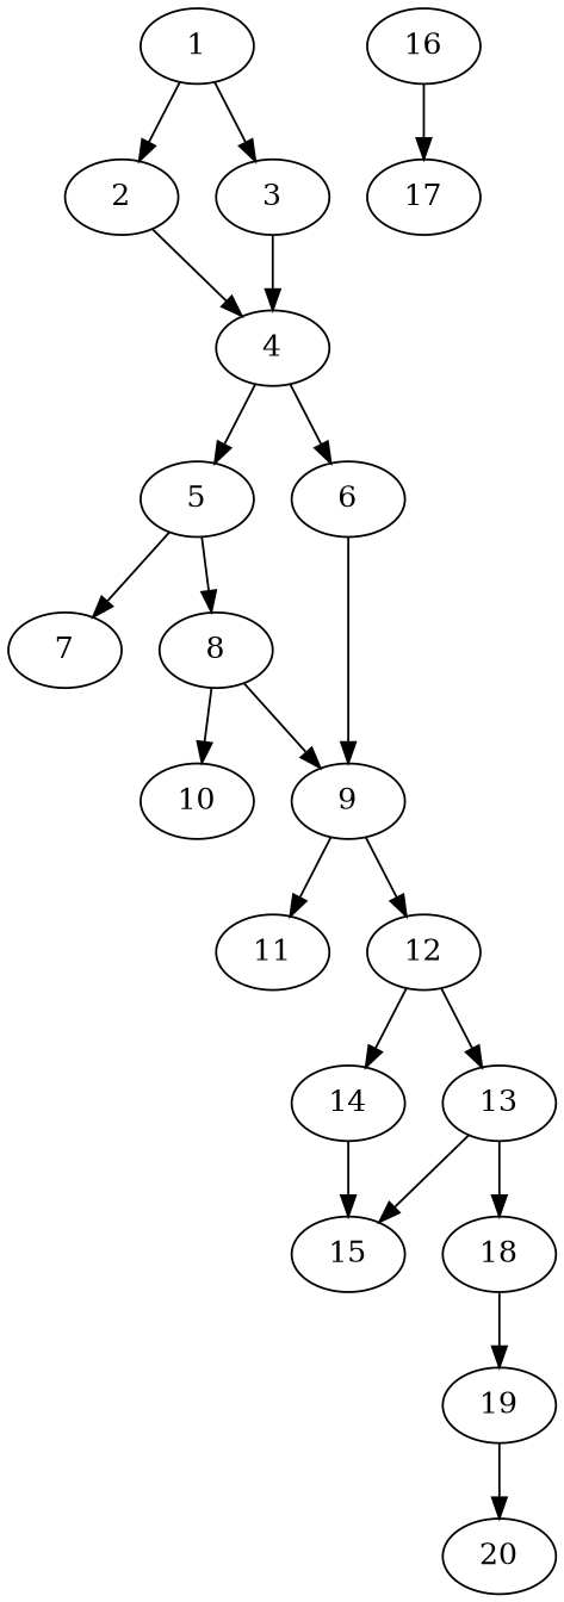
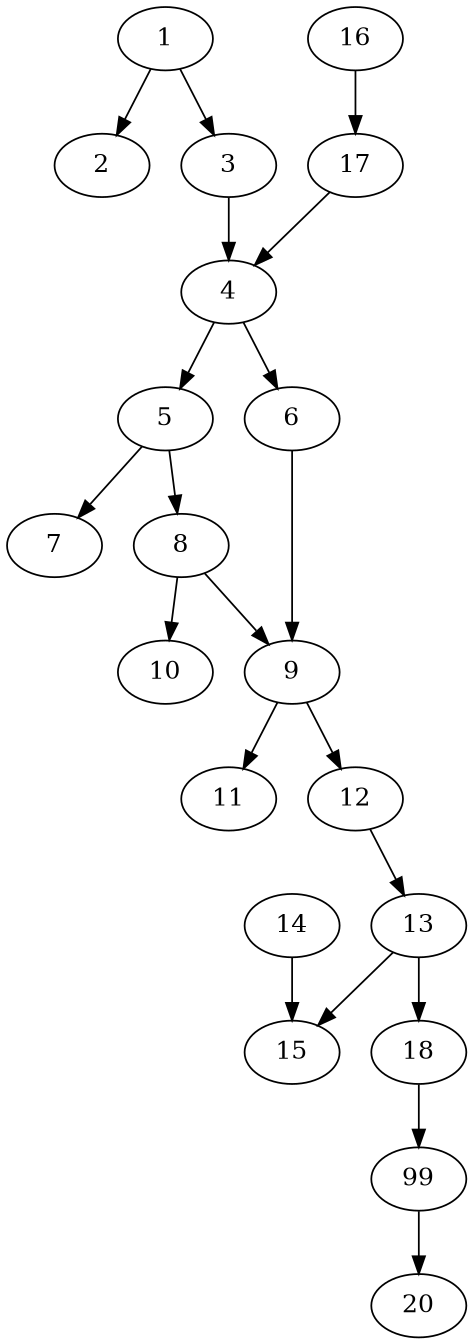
  digraph {
    node [alpha=0.14]
    1 [expect_size=52024320]
    2 [alpha=0.05 expect_size=18074624]
    3 [alpha=0.09 expect_size=45664256]
    4 [alpha=0.12 expect_size=30594048]
    5 [alpha=0.18 expect_size=37767168]
    6 [alpha=0.20 expect_size=22027264]
    7 [alpha=0.01 expect_size=27276288]
    8 [alpha=0.19 expect_size=17473536]
    9 [alpha=0.03 expect_size=46234624]
    10 [alpha=0.13 expect_size=13029376]
    11 [alpha=0.10 expect_size=8924160]
    12 [alpha=0.02 expect_size=41741312]
    13 [expect_size=6553600]
    14 [alpha=0.13 expect_size=27789312]
    15 [alpha=0.05 expect_size=9122816]
    18 [alpha=0.08 expect_size=52316160]
    16 [alpha=0.19 expect_size=51263488]
    17 [alpha=0.06 expect_size=50963456]
-   19 [alpha=0.04 expect_size=50220032]
+   19 [alpha=0.04 expect_size=50220032 label=99]
    20 [alpha=0.16 expect_size=10757120]
    1 -> 2
    1 -> 3
-   2 -> 4
+   17 -> 4
    3 -> 4
    4 -> 5
    4 -> 6
    5 -> 7
    5 -> 8
    6 -> 9
    8 -> 9
    8 -> 10
    9 -> 11
    9 -> 12
    12 -> 13
-   12 -> 14
    13 -> 15
    13 -> 18
    14 -> 15
    18 -> 19
    16 -> 17
    19 -> 20
  }
